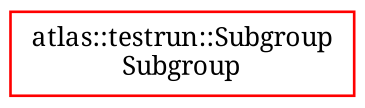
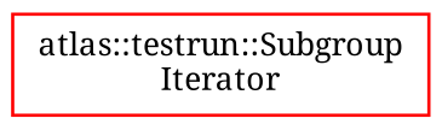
  digraph {
    rankdir=TB
    fontname="Noto Serif"
-   n1 [color=red fillcolor=white fontname="Noto Serif" fontsize=10 height=0.2 label="atlas::testrun::Subgroup\lSubgroup" shape=record style=filled width=0.4]
+   n1 [color=red fillcolor=white fontname="Noto Serif" fontsize=10 height=0.2 label="atlas::testrun::Subgroup\lIterator" shape=record style=filled width=0.4]
  }
